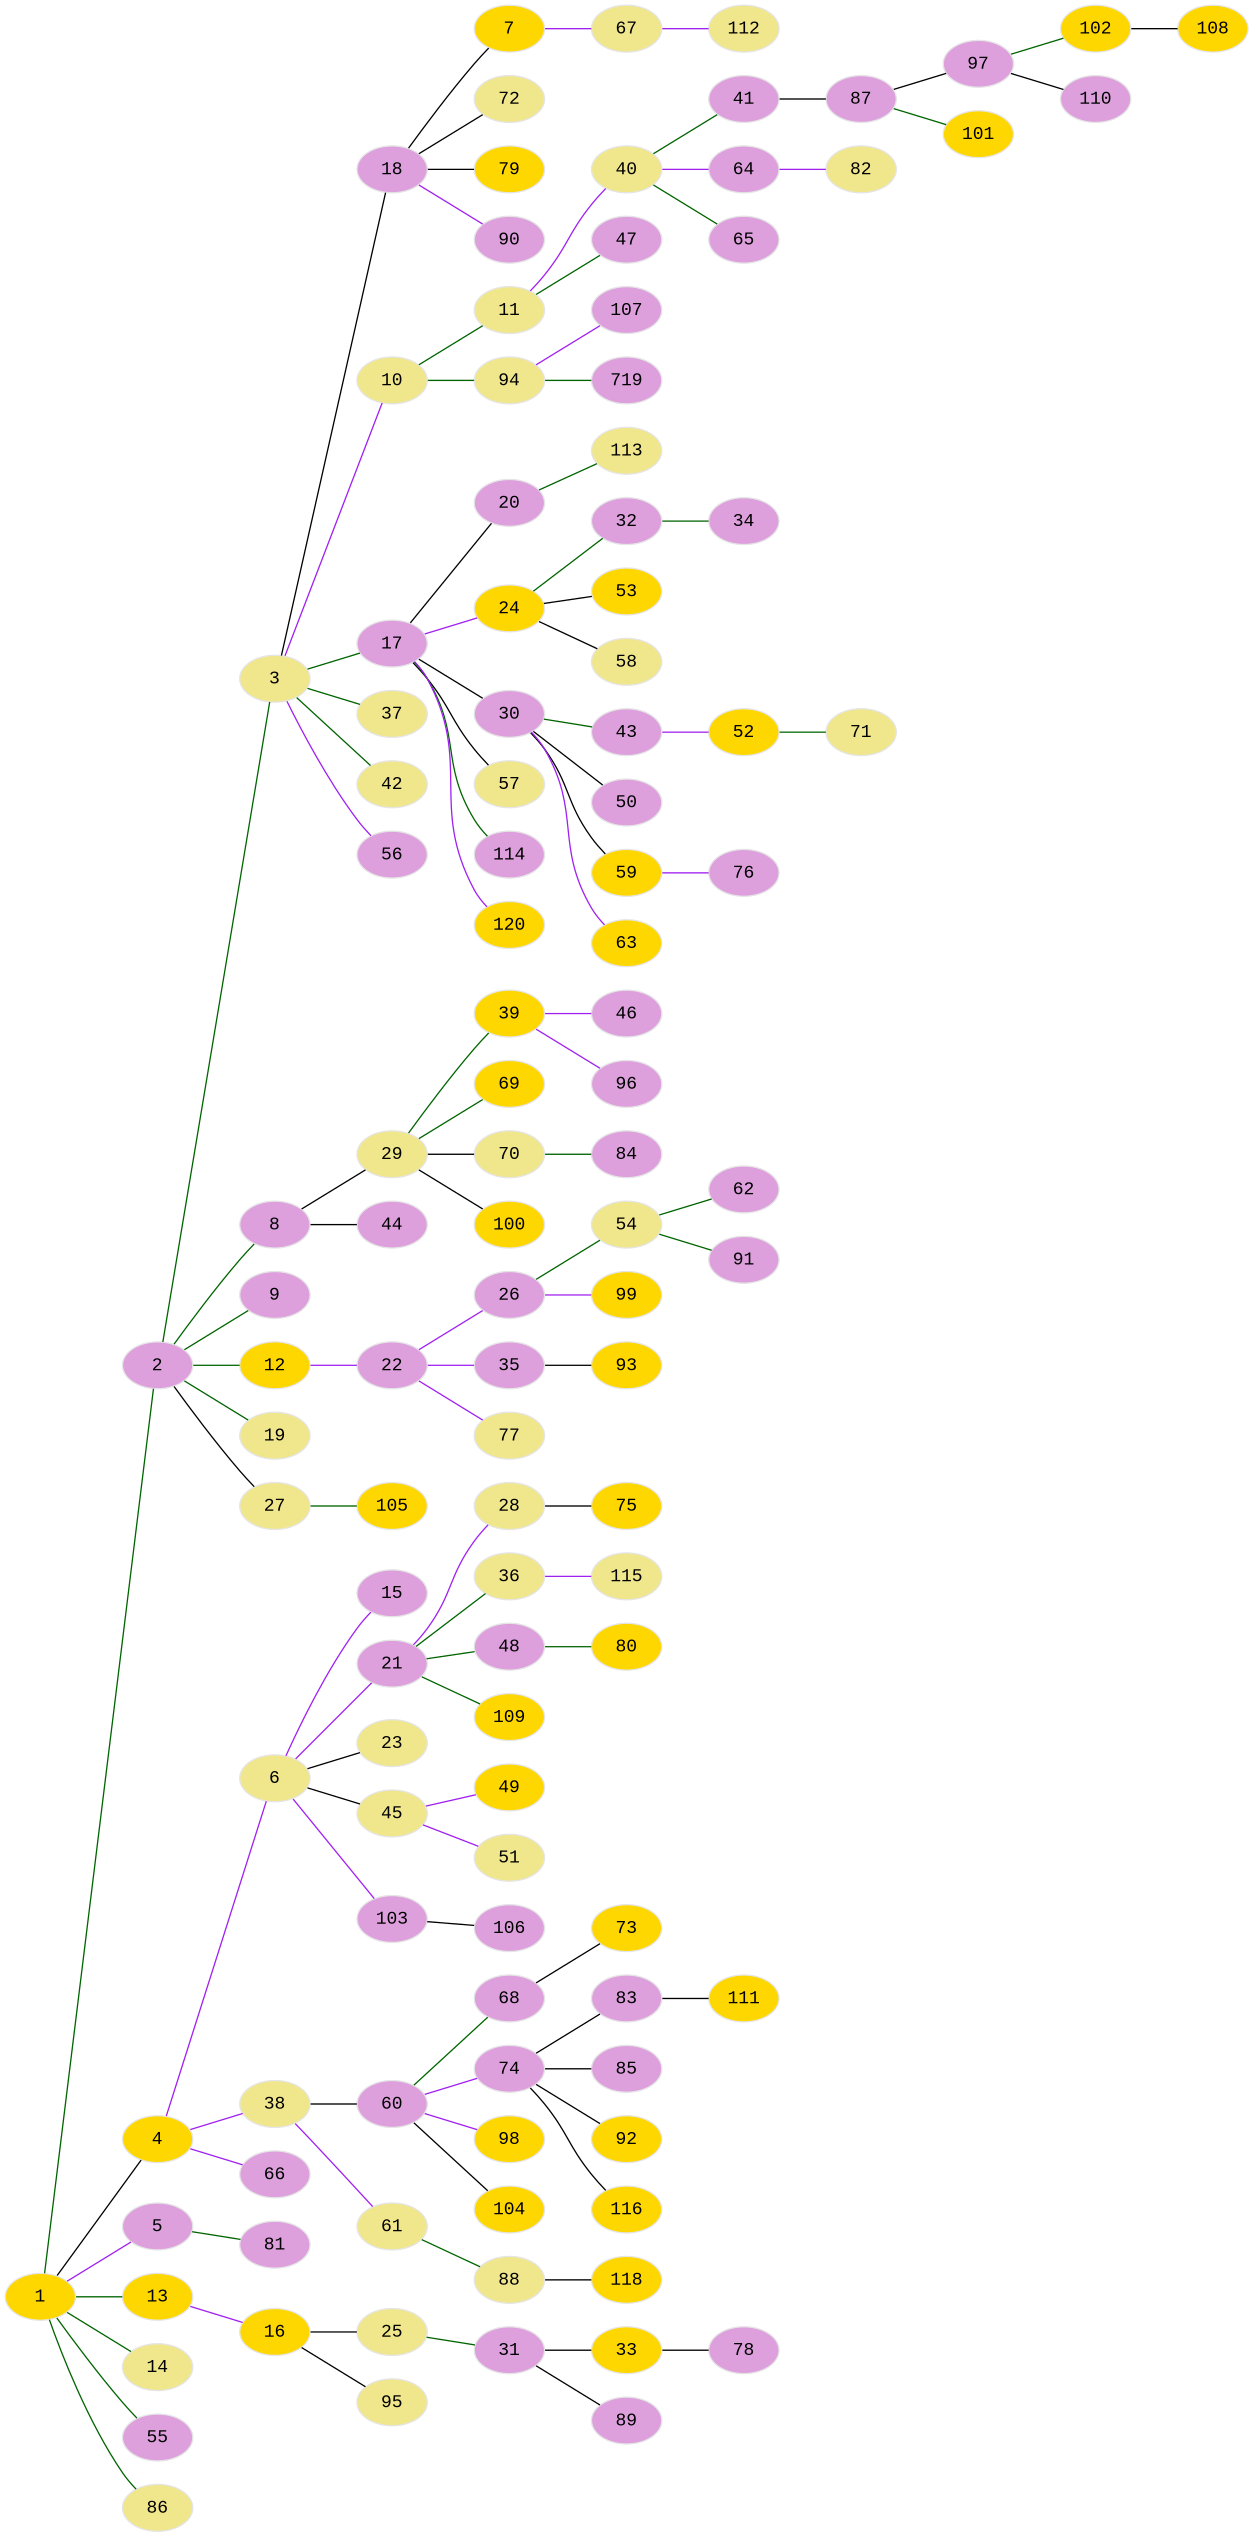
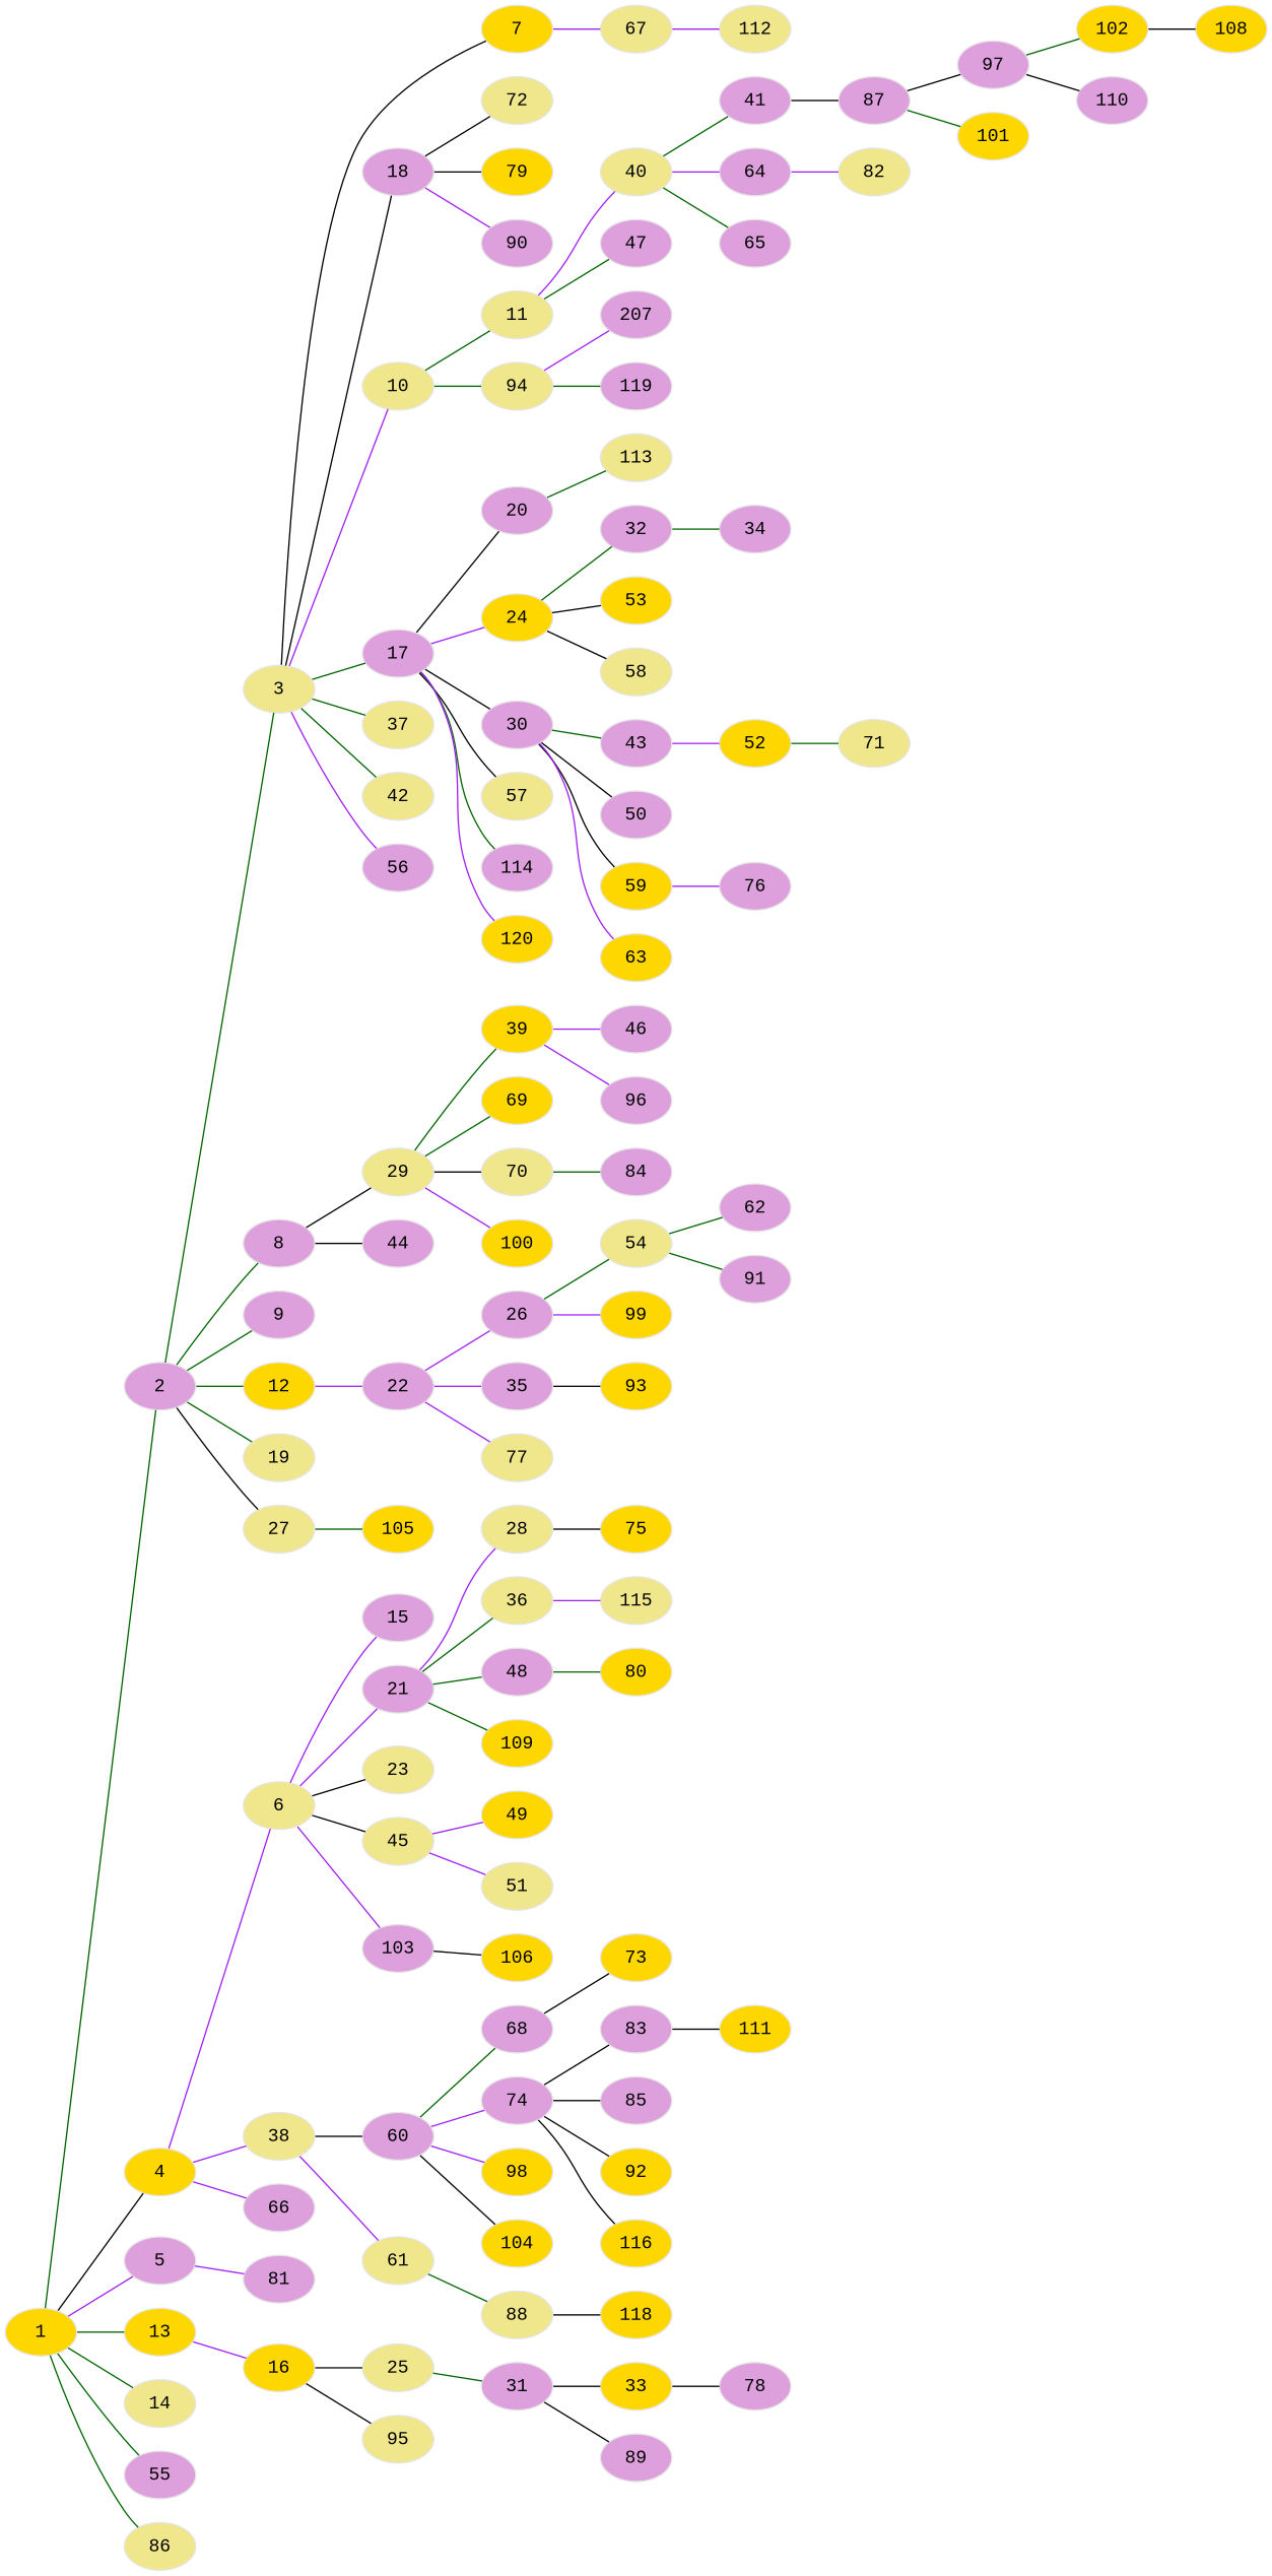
  graph {
    fontname="Liberation Mono"
    rankdir=LR
    node [color=gray90 fillcolor=plum fontname="Liberation Mono" style=filled]
    edge [color=darkgreen fontname="Liberation Mono"]
    1 [fillcolor=gold]
    2
    4 [fillcolor=gold]
    5
    13 [fillcolor=gold]
    14 [fillcolor=khaki]
    55
    86 [fillcolor=khaki]
    3 [fillcolor=khaki]
    8
    9
    12 [fillcolor=gold]
    19 [fillcolor=khaki]
    27 [fillcolor=khaki]
    6 [fillcolor=khaki]
    38 [fillcolor=khaki]
    66
    81
    16 [fillcolor=gold]
    7 [fillcolor=gold]
    10 [fillcolor=khaki]
    17
    18
    37 [fillcolor=khaki]
    42 [fillcolor=khaki]
    56
    29 [fillcolor=khaki]
    44
    22
    105 [fillcolor=gold]
    67 [fillcolor=khaki]
    11 [fillcolor=khaki]
    94 [fillcolor=khaki]
    20
    24 [fillcolor=gold]
    30
    57 [fillcolor=khaki]
    114
    120 [fillcolor=gold]
    72 [fillcolor=khaki]
    79 [fillcolor=gold]
    90
    15
    21
    23 [fillcolor=khaki]
    45 [fillcolor=khaki]
    103
    60
    61 [fillcolor=khaki]
    28 [fillcolor=khaki]
    36 [fillcolor=khaki]
    48
    109 [fillcolor=gold]
    49 [fillcolor=gold]
    51 [fillcolor=khaki]
-   106
+   106 [fillcolor=gold]
    112 [fillcolor=khaki]
    39 [fillcolor=gold]
    69 [fillcolor=gold]
    70 [fillcolor=khaki]
    100 [fillcolor=gold]
    40 [fillcolor=khaki]
    47
-   107
-   119 [label=719]
+   107 [label=207]
+   119
    41
    64
    65
    26
    35
    77 [fillcolor=khaki]
    25 [fillcolor=khaki]
    95 [fillcolor=khaki]
    31
    113 [fillcolor=khaki]
    32
    53 [fillcolor=gold]
    58 [fillcolor=khaki]
    43
    50
    59 [fillcolor=gold]
    63 [fillcolor=gold]
    75 [fillcolor=gold]
    115 [fillcolor=khaki]
    80 [fillcolor=gold]
    54 [fillcolor=khaki]
    99 [fillcolor=gold]
    93 [fillcolor=gold]
    34
    33 [fillcolor=gold]
    89
    62
    91
    46
    96
    84
    52 [fillcolor=gold]
    76
    78
    68
    74
    98 [fillcolor=gold]
    104 [fillcolor=gold]
    88 [fillcolor=khaki]
    87
    82 [fillcolor=khaki]
    97
    101 [fillcolor=gold]
    71 [fillcolor=khaki]
    73 [fillcolor=gold]
    83
    85
    92 [fillcolor=gold]
    116 [fillcolor=gold]
    118 [fillcolor=gold]
    111 [fillcolor=gold]
    102 [fillcolor=gold]
    110
    108 [fillcolor=gold]
    1 -- 2
    1 -- 4 [color=black]
    1 -- 5 [color=purple]
    1 -- 13
    1 -- 14
    1 -- 55
    1 -- 86
    2 -- 3
    2 -- 8
    2 -- 9
    2 -- 12
    2 -- 19
    2 -- 27 [color=black]
    4 -- 6 [color=purple]
    4 -- 38 [color=purple]
    4 -- 66 [color=purple]
-   5 -- 81
+   5 -- 81 [color=purple]
    13 -- 16 [color=purple]
-   18 -- 7 [color=black]
+   3 -- 7 [color=black]
    3 -- 10 [color=purple]
    3 -- 17
    3 -- 18 [color=black]
    3 -- 37
    3 -- 42
    3 -- 56 [color=purple]
    8 -- 29 [color=black]
    8 -- 44 [color=black]
    12 -- 22 [color=purple]
    27 -- 105
    6 -- 15 [color=purple]
    6 -- 21 [color=purple]
    6 -- 23 [color=black]
    6 -- 45 [color=black]
    6 -- 103 [color=purple]
    38 -- 60 [color=black]
    38 -- 61 [color=purple]
    16 -- 25 [color=black]
    16 -- 95 [color=black]
    7 -- 67 [color=purple]
    10 -- 11
    10 -- 94
    17 -- 20 [color=black]
    17 -- 24 [color=purple]
    17 -- 30 [color=black]
    17 -- 57 [color=black]
    17 -- 114
    17 -- 120 [color=purple]
    18 -- 72 [color=black]
    18 -- 79 [color=black]
    18 -- 90 [color=purple]
    29 -- 39
    29 -- 69
    29 -- 70 [color=black]
-   29 -- 100 [color=black]
+   29 -- 100 [color=purple]
    22 -- 26 [color=purple]
    22 -- 35 [color=purple]
    22 -- 77 [color=purple]
    67 -- 112 [color=purple]
    11 -- 40 [color=purple]
    11 -- 47
    94 -- 107 [color=purple]
    94 -- 119
    20 -- 113
    24 -- 32
    24 -- 53 [color=black]
    24 -- 58 [color=black]
    30 -- 43
    30 -- 50 [color=black]
    30 -- 59 [color=black]
    30 -- 63 [color=purple]
    21 -- 28 [color=purple]
    21 -- 36
    21 -- 48
    21 -- 109
    45 -- 49 [color=purple]
    45 -- 51 [color=purple]
    103 -- 106 [color=black]
    60 -- 68
    60 -- 74 [color=purple]
    60 -- 98 [color=purple]
    60 -- 104 [color=black]
    61 -- 88
    28 -- 75 [color=black]
    36 -- 115 [color=purple]
    48 -- 80
    39 -- 46 [color=purple]
    39 -- 96 [color=purple]
    70 -- 84
    40 -- 41
    40 -- 64 [color=purple]
    40 -- 65
    41 -- 87 [color=black]
    64 -- 82 [color=purple]
    26 -- 54
    26 -- 99 [color=purple]
    35 -- 93 [color=black]
    25 -- 31
    31 -- 33 [color=black]
    31 -- 89 [color=black]
    32 -- 34
    43 -- 52 [color=purple]
    59 -- 76 [color=purple]
    54 -- 62
    54 -- 91
    33 -- 78 [color=black]
    52 -- 71
    68 -- 73 [color=black]
    74 -- 83 [color=black]
    74 -- 85 [color=black]
    74 -- 92 [color=black]
    74 -- 116 [color=black]
    88 -- 118 [color=black]
    87 -- 97 [color=black]
    87 -- 101
    97 -- 102
    97 -- 110 [color=black]
    83 -- 111 [color=black]
    102 -- 108 [color=black]
  }
